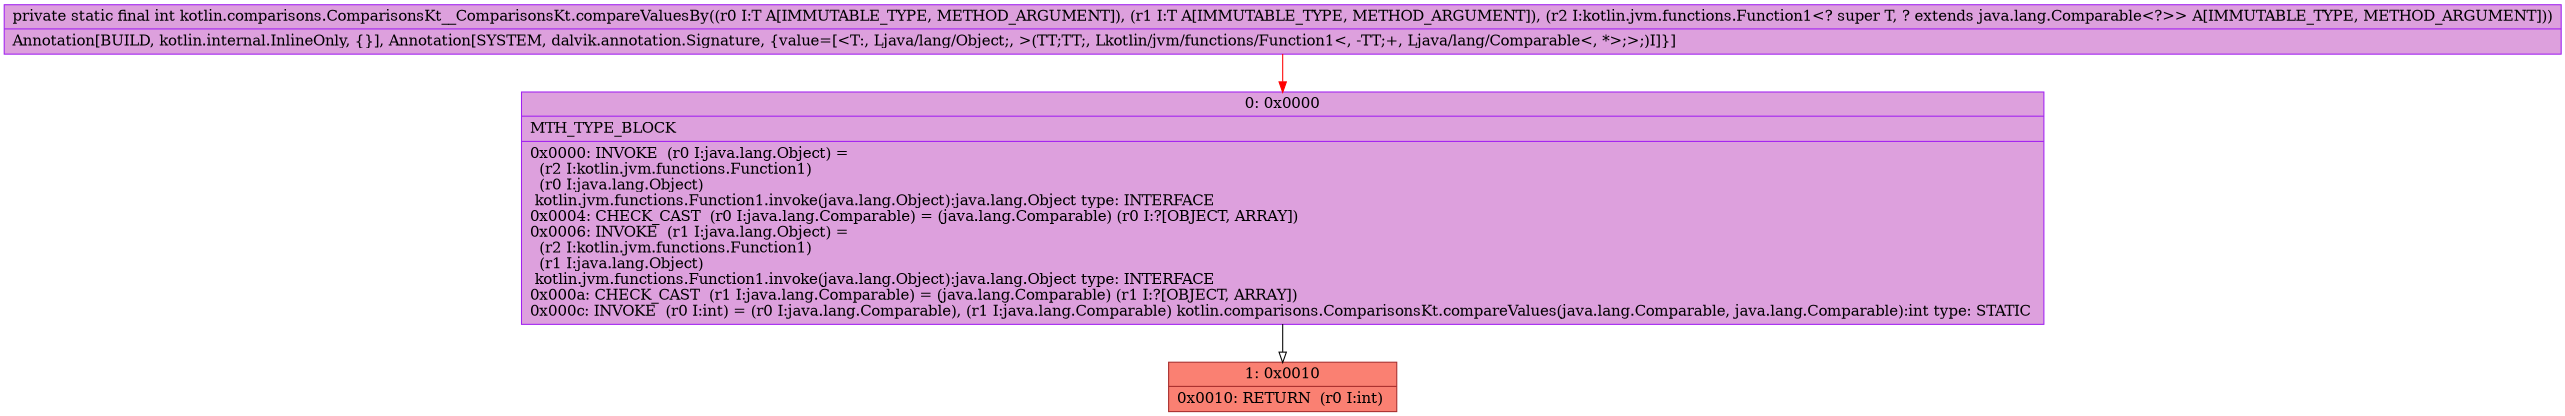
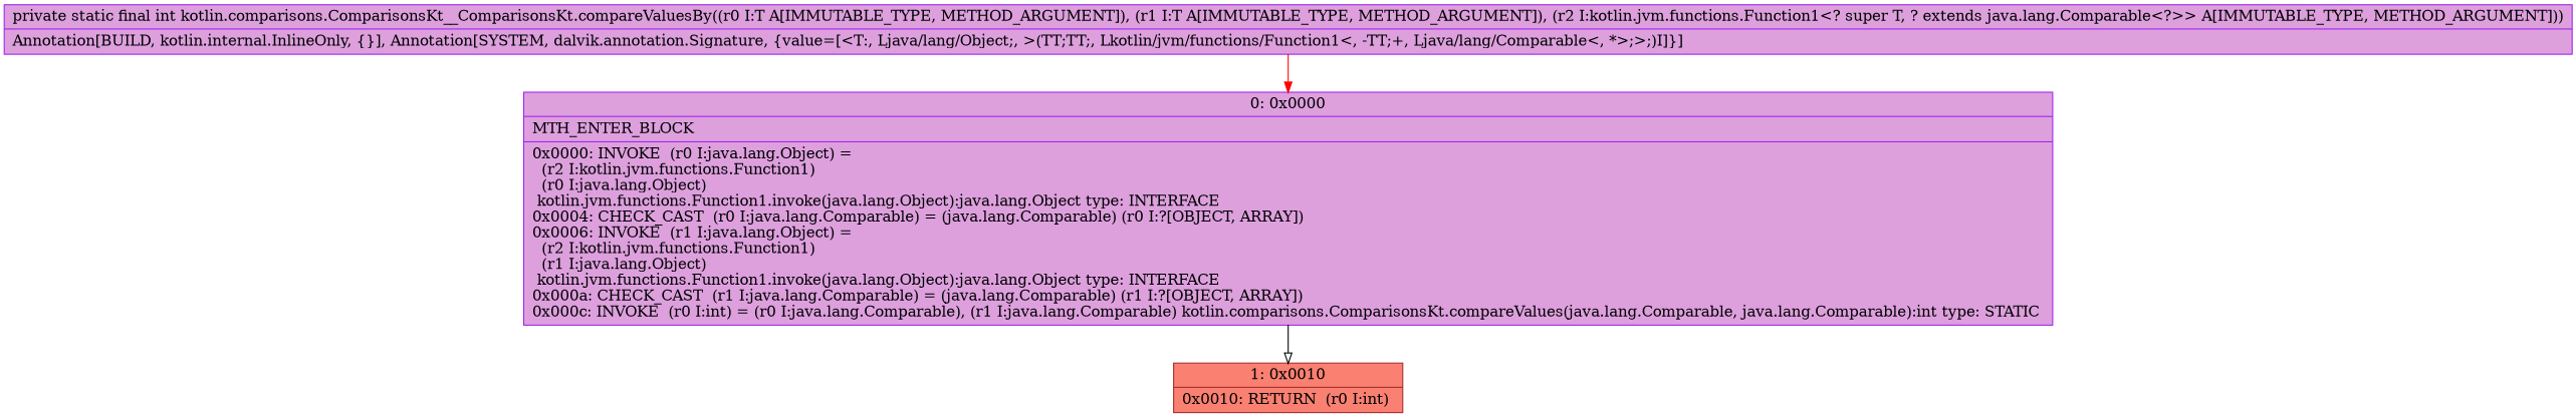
  digraph {
    node [shape=record style=filled fillcolor=plum color=purple]
-   n1 [label="{0\:\ 0x0000|MTH_TYPE_BLOCK\l|0x0000: INVOKE  (r0 I:java.lang.Object) = \l  (r2 I:kotlin.jvm.functions.Function1)\l  (r0 I:java.lang.Object)\l kotlin.jvm.functions.Function1.invoke(java.lang.Object):java.lang.Object type: INTERFACE \l0x0004: CHECK_CAST  (r0 I:java.lang.Comparable) = (java.lang.Comparable) (r0 I:?[OBJECT, ARRAY]) \l0x0006: INVOKE  (r1 I:java.lang.Object) = \l  (r2 I:kotlin.jvm.functions.Function1)\l  (r1 I:java.lang.Object)\l kotlin.jvm.functions.Function1.invoke(java.lang.Object):java.lang.Object type: INTERFACE \l0x000a: CHECK_CAST  (r1 I:java.lang.Comparable) = (java.lang.Comparable) (r1 I:?[OBJECT, ARRAY]) \l0x000c: INVOKE  (r0 I:int) = (r0 I:java.lang.Comparable), (r1 I:java.lang.Comparable) kotlin.comparisons.ComparisonsKt.compareValues(java.lang.Comparable, java.lang.Comparable):int type: STATIC \l}"]
+   n1 [label="{0\:\ 0x0000|MTH_ENTER_BLOCK\l|0x0000: INVOKE  (r0 I:java.lang.Object) = \l  (r2 I:kotlin.jvm.functions.Function1)\l  (r0 I:java.lang.Object)\l kotlin.jvm.functions.Function1.invoke(java.lang.Object):java.lang.Object type: INTERFACE \l0x0004: CHECK_CAST  (r0 I:java.lang.Comparable) = (java.lang.Comparable) (r0 I:?[OBJECT, ARRAY]) \l0x0006: INVOKE  (r1 I:java.lang.Object) = \l  (r2 I:kotlin.jvm.functions.Function1)\l  (r1 I:java.lang.Object)\l kotlin.jvm.functions.Function1.invoke(java.lang.Object):java.lang.Object type: INTERFACE \l0x000a: CHECK_CAST  (r1 I:java.lang.Comparable) = (java.lang.Comparable) (r1 I:?[OBJECT, ARRAY]) \l0x000c: INVOKE  (r0 I:int) = (r0 I:java.lang.Comparable), (r1 I:java.lang.Comparable) kotlin.comparisons.ComparisonsKt.compareValues(java.lang.Comparable, java.lang.Comparable):int type: STATIC \l}"]
    n2 [label="{1\:\ 0x0010|0x0010: RETURN  (r0 I:int) \l}" fillcolor=salmon color=brown]
    n3 [label="{private static final int kotlin.comparisons.ComparisonsKt__ComparisonsKt.compareValuesBy((r0 I:T A[IMMUTABLE_TYPE, METHOD_ARGUMENT]), (r1 I:T A[IMMUTABLE_TYPE, METHOD_ARGUMENT]), (r2 I:kotlin.jvm.functions.Function1\<? super T, ? extends java.lang.Comparable\<?\>\> A[IMMUTABLE_TYPE, METHOD_ARGUMENT]))  | Annotation[BUILD, kotlin.internal.InlineOnly, \{\}], Annotation[SYSTEM, dalvik.annotation.Signature, \{value=[\<T:, Ljava\/lang\/Object;, \>(TT;TT;, Lkotlin\/jvm\/functions\/Function1\<, \-TT;+, Ljava\/lang\/Comparable\<, *\>;\>;)I]\}]\l}"]
    n1 -> n2 [color=black arrowhead=onormal]
    n3 -> n1 [color=red arrowhead=normal]
  }
